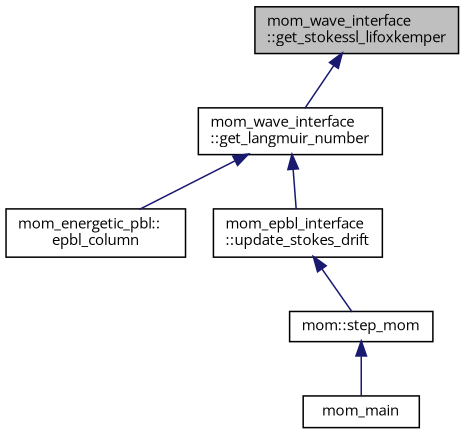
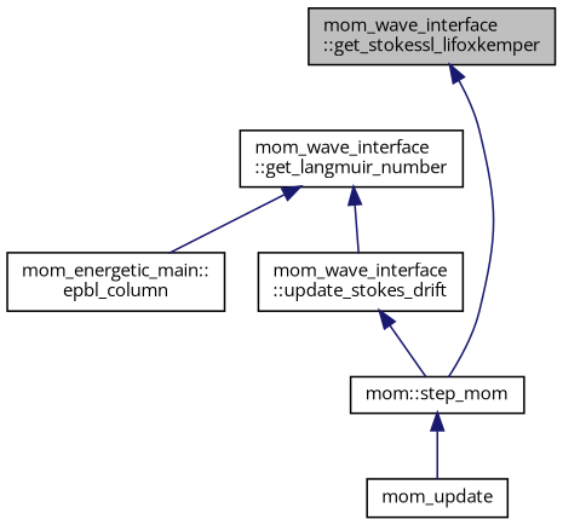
  digraph {
    fontname="Open Sans"
    rankdir=TB
    node [color=black fillcolor=white fontname="Open Sans" fontsize=10 shape=record style=filled]
    edge [color=midnightblue dir=back fontname="Open Sans" fontsize=10 labelfontname=Helvetica labelfontsize=10 style=solid]
    n1 [fillcolor=grey75 fontcolor=black height=0.2 label="mom_wave_interface\l::get_stokessl_lifoxkemper" width=0.4]
    n2 [height=0.2 label="mom_wave_interface\l::get_langmuir_number" width=0.4]
-   n3 [height=0.2 label="mom_energetic_pbl::\lepbl_column" width=0.4]
-   n4 [height=0.2 label="mom_epbl_interface\l::update_stokes_drift" width=0.4]
+   n3 [height=0.2 label="mom_energetic_main::\lepbl_column" width=0.4]
+   n4 [height=0.2 label="mom_wave_interface\l::update_stokes_drift" width=0.4]
    n5 [height=0.2 label="mom::step_mom" width=0.4]
-   n6 [height=0.2 label=mom_main width=0.4]
-   n1 -> n2
+   n6 [height=0.2 label=mom_update width=0.4]
+   n1 -> n5
    n2 -> n3
    n2 -> n4
    n4 -> n5
    n5 -> n6
  }
